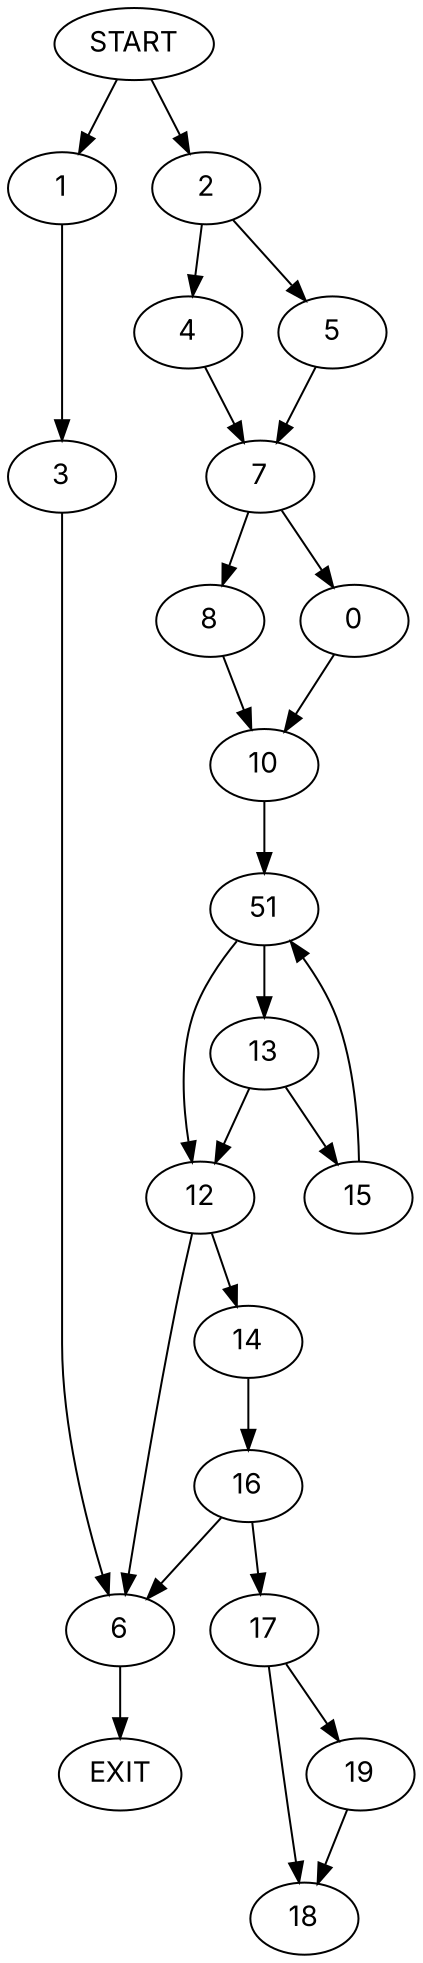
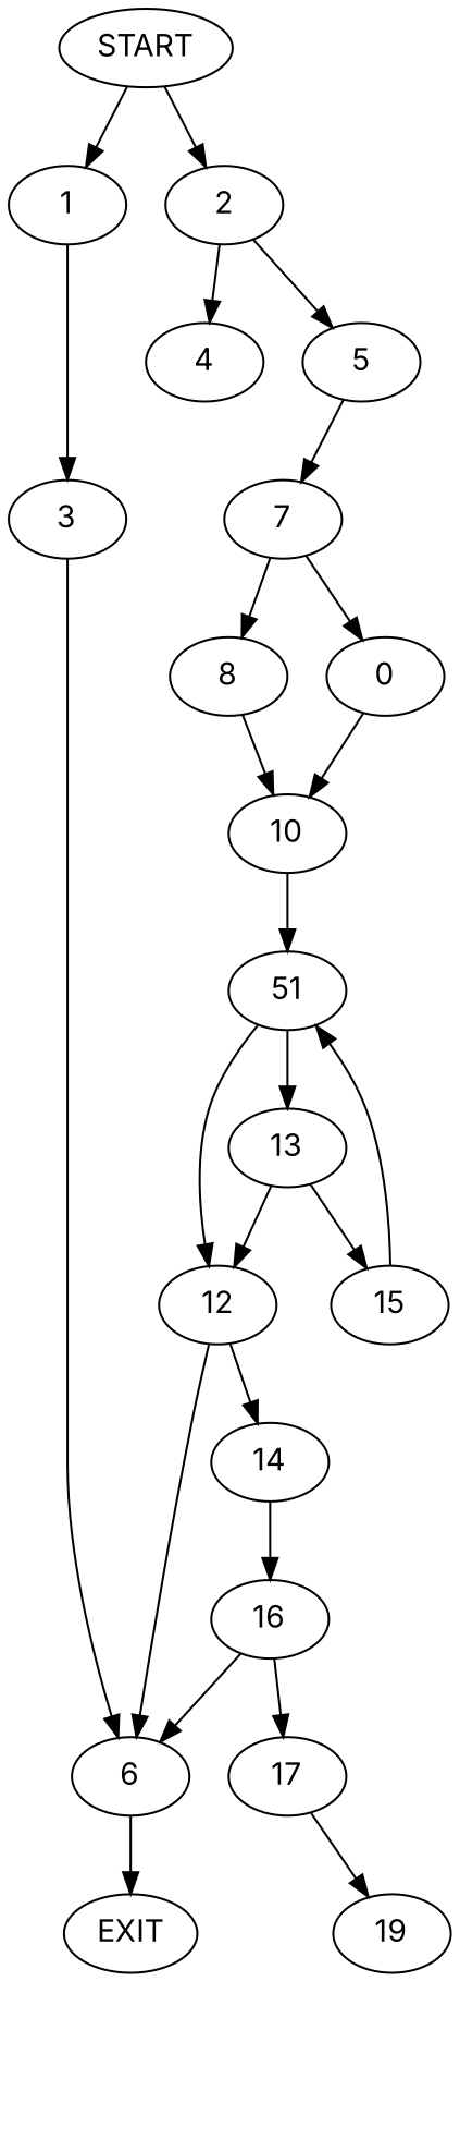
  digraph {
    fontname=Inter
    node [fontname=Inter]
    edge [fontname=Inter]
    n1 [label=START]
    1
    2
    3
    n5 [label=EXIT]
    4
    5
    6
    7
    8
    n11 [label=0]
    10
    n13 [label=51]
    12
    13
    14
    15
    16
    17
-   18
    19
    n1 -> 1
    n1 -> 2
    1 -> 3
    2 -> 4
    2 -> 5
    3 -> 6
-   4 -> 7
    5 -> 7
    6 -> n5
    7 -> 8
    7 -> n11
    8 -> 10
    n11 -> 10
    10 -> n13
    n13 -> 12
    n13 -> 13
    12 -> 6
    12 -> 14
    13 -> 12
    13 -> 15
    14 -> 16
    15 -> n13
    16 -> 6
    16 -> 17
-   17 -> 18
    17 -> 19
-   19 -> 18
  }
